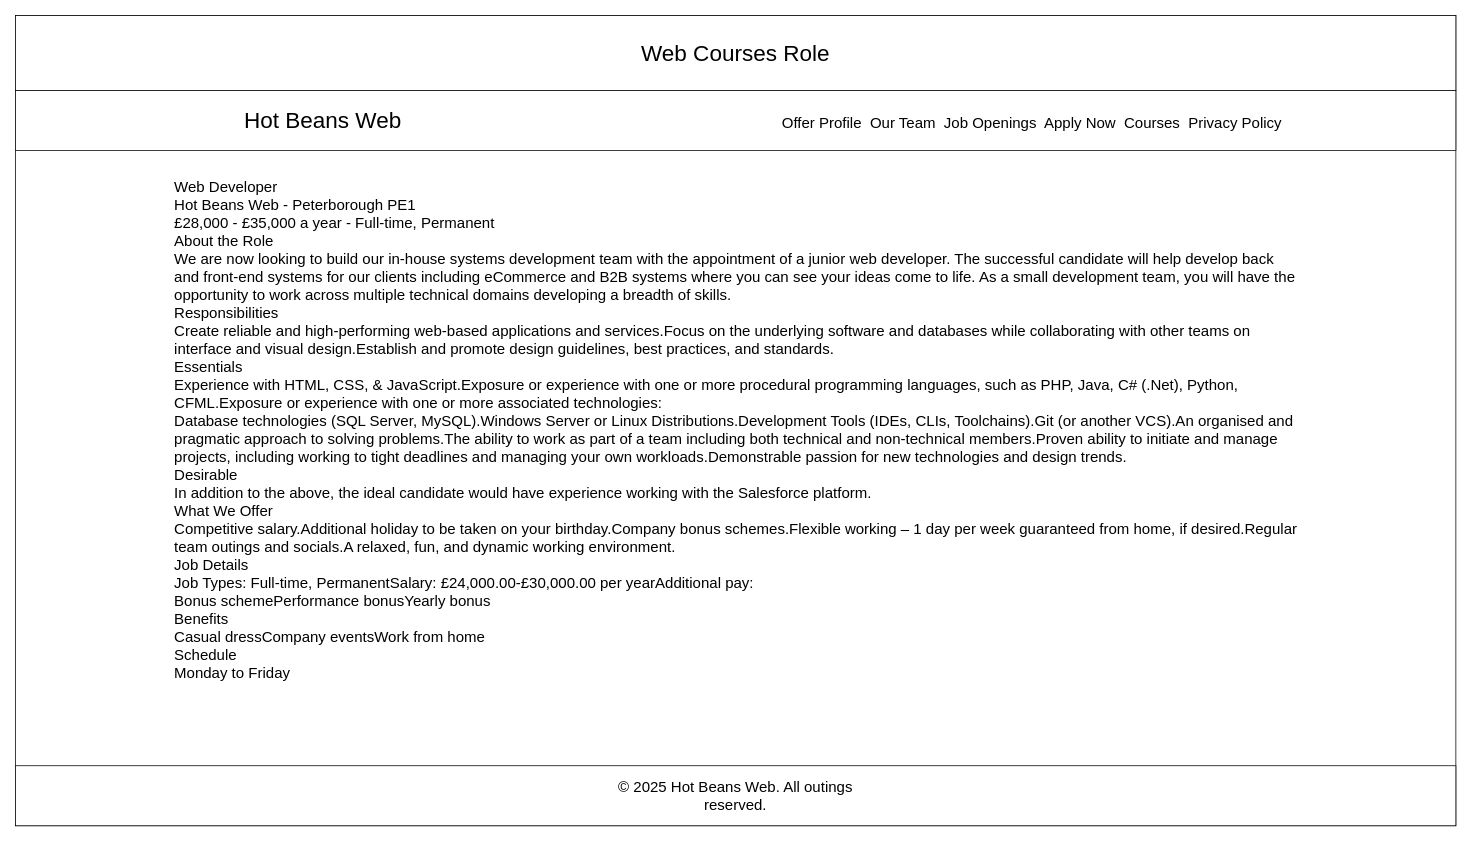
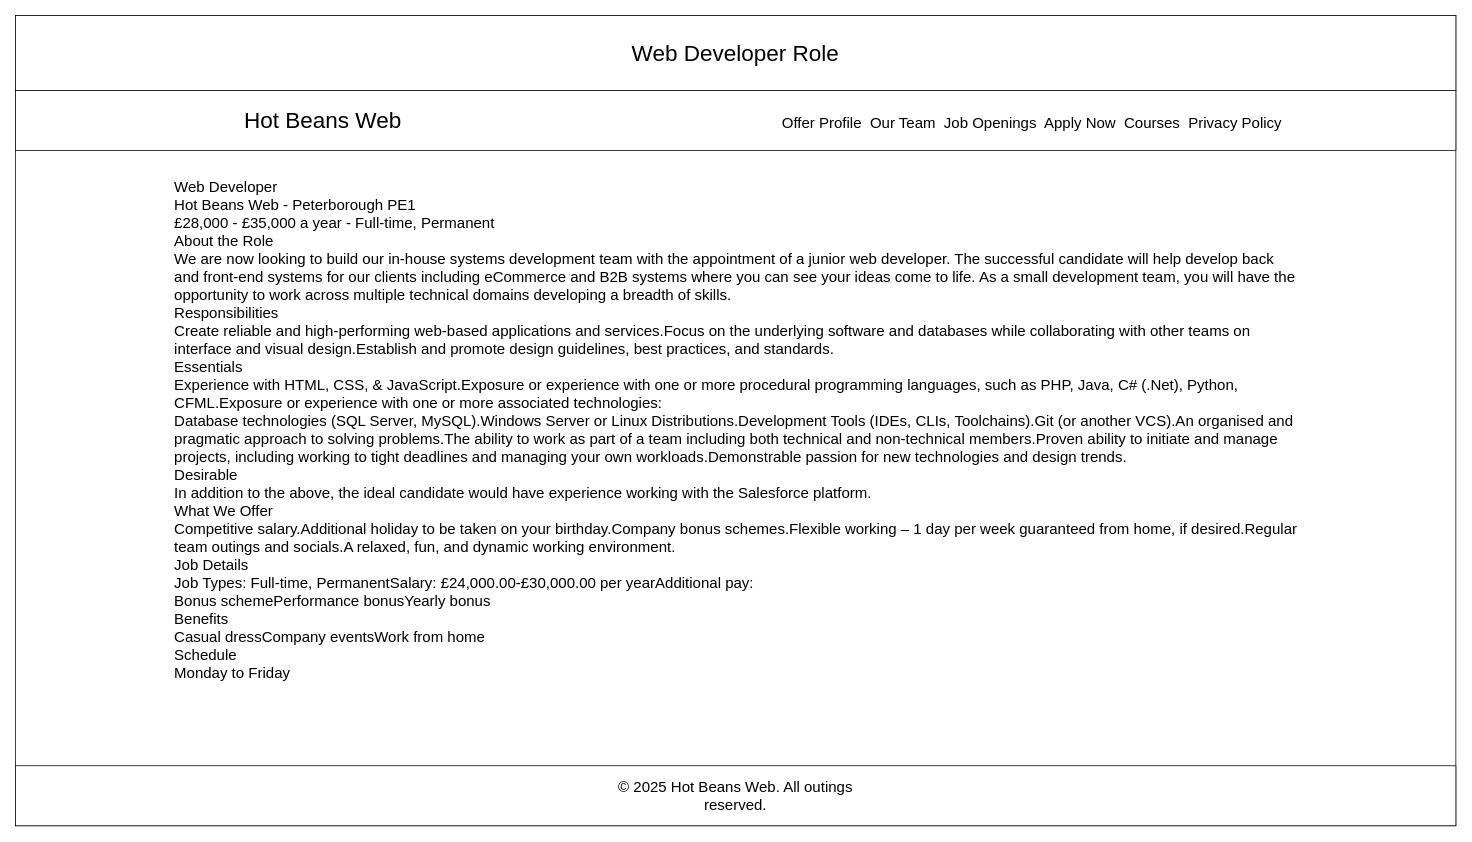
  <mxCell id="0" />
  <mxCell id="1" parent="0" />
  <mxCell id="2" value="" style="rounded=0;whiteSpace=wrap;html=1;fillColor=light-dark(#FFFFFF,#FFFFFF);" parent="1" vertex="1"><mxGeometry width="1920" height="1080" as="geometry" x="20" y="20" /></mxCell>
  <mxCell id="3" value="" style="rounded=0;whiteSpace=wrap;html=1;fillColor=light-dark(#FFFFFF,#007FFF);" parent="1" vertex="1"><mxGeometry width="1920" height="100" as="geometry" x="20" y="20" /></mxCell>
  <mxCell id="4" value="" style="rounded=0;whiteSpace=wrap;html=1;fillColor=light-dark(#FFFFFF,#1A1A1A);" parent="1" vertex="1"><mxGeometry y="120" width="1920" height="80" as="geometry" x="20" /></mxCell>
- <mxCell id="5" value="Web Courses Role" style="text;html=1;align=center;verticalAlign=middle;whiteSpace=wrap;rounded=0;fontSize=30;" parent="1" vertex="1"><mxGeometry x="810" y="40" width="340" height="60" as="geometry" /></mxCell>
+ <mxCell id="5" value="Web Developer Role" style="text;html=1;align=center;verticalAlign=middle;whiteSpace=wrap;rounded=0;fontSize=30;" parent="1" vertex="1"><mxGeometry x="810" y="40" width="340" height="60" as="geometry" /></mxCell>
  <mxCell id="6" value="Hot Beans Web" style="text;html=1;align=center;verticalAlign=middle;whiteSpace=wrap;rounded=0;fontSize=30;" parent="1" vertex="1"><mxGeometry x="320" y="120" width="220" height="80" as="geometry" /></mxCell>
  <mxCell id="7" value="&lt;font style=&quot;font-size: 20px;&quot;&gt;Offer Profile&amp;nbsp; Our Team&amp;nbsp; Job Openings&amp;nbsp; Apply Now&amp;nbsp; Courses&amp;nbsp; Privacy Policy&lt;/font&gt;" style="text;whiteSpace=wrap;html=1;fontSize=25;verticalAlign=middle;" parent="1" vertex="1"><mxGeometry x="1040" y="120" width="900" height="80" as="geometry" /></mxCell>
  <mxCell id="8" value="Web Developer&#10;Hot Beans Web - Peterborough PE1&#10;£28,000 - £35,000 a year - Full-time, Permanent&#10;About the Role&#10;We are now looking to build our in-house systems development team with the appointment of a junior web developer. The successful candidate will help develop back and front-end systems for our clients including eCommerce and B2B systems where you can see your ideas come to life. As a small development team, you will have the opportunity to work across multiple technical domains developing a breadth of skills.&#10;Responsibilities&#10;Create reliable and high-performing web-based applications and services.Focus on the underlying software and databases while collaborating with other teams on interface and visual design.Establish and promote design guidelines, best practices, and standards.&#10;Essentials&#10;Experience with HTML, CSS, &amp;amp; JavaScript.Exposure or experience with one or more procedural programming languages, such as PHP, Java, C# (.Net), Python, CFML.Exposure or experience with one or more associated technologies:&#10;Database technologies (SQL Server, MySQL).Windows Server or Linux Distributions.Development Tools (IDEs, CLIs, Toolchains).Git (or another VCS).An organised and pragmatic approach to solving problems.The ability to work as part of a team including both technical and non-technical members.Proven ability to initiate and manage projects, including working to tight deadlines and managing your own workloads.Demonstrable passion for new technologies and design trends.&#10;Desirable&#10;In addition to the above, the ideal candidate would have experience working with the Salesforce platform.&#10;What We Offer&#10;Competitive salary.Additional holiday to be taken on your birthday.Company bonus schemes.Flexible working – 1 day per week guaranteed from home, if desired.Regular team outings and socials.A relaxed, fun, and dynamic working environment.&#10;Job Details&#10;Job Types: Full-time, PermanentSalary: £24,000.00-£30,000.00 per yearAdditional pay:&#10;Bonus schemePerformance bonusYearly bonus&#10;Benefits&#10;Casual dressCompany eventsWork from home&#10;Schedule&#10;Monday to Friday" style="text;whiteSpace=wrap;html=1;fontColor=light-dark(#000000,#000000);fontSize=20;" parent="1" vertex="1"><mxGeometry x="230" y="230" width="1500" height="750" as="geometry" /></mxCell>
  <mxCell id="9" value="" style="rounded=0;whiteSpace=wrap;html=1;fillColor=light-dark(#FFFFFF,#1A1A1A);" parent="1" vertex="1"><mxGeometry y="1020" width="1920" height="80" as="geometry" x="20" /></mxCell>
  <mxCell id="10" value="© 2025 Hot Beans Web. All outings reserved." style="text;whiteSpace=wrap;html=1;align=center;verticalAlign=middle;fontSize=20;" parent="1" vertex="1"><mxGeometry x="780" y="1020" width="400" height="80" as="geometry" /></mxCell>
